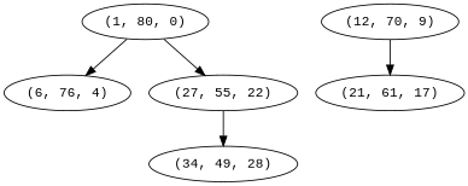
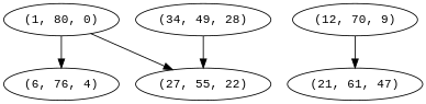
  digraph {
    fontname="Liberation Mono"
    node [fontname="Liberation Mono"]
    edge [fontname="Liberation Mono"]
    "(1, 80, 0)"
    "(6, 76, 4)"
    "(27, 55, 22)"
    "(12, 70, 9)"
-   "(21, 61, 17)"
+   "(21, 61, 17)" [label="(21, 61, 47)"]
    "(34, 49, 28)"
    "(1, 80, 0)" -> "(6, 76, 4)"
    "(1, 80, 0)" -> "(27, 55, 22)"
-   "(27, 55, 22)" -> "(34, 49, 28)"
+   "(34, 49, 28)" -> "(27, 55, 22)"
    "(12, 70, 9)" -> "(21, 61, 17)"
  }
